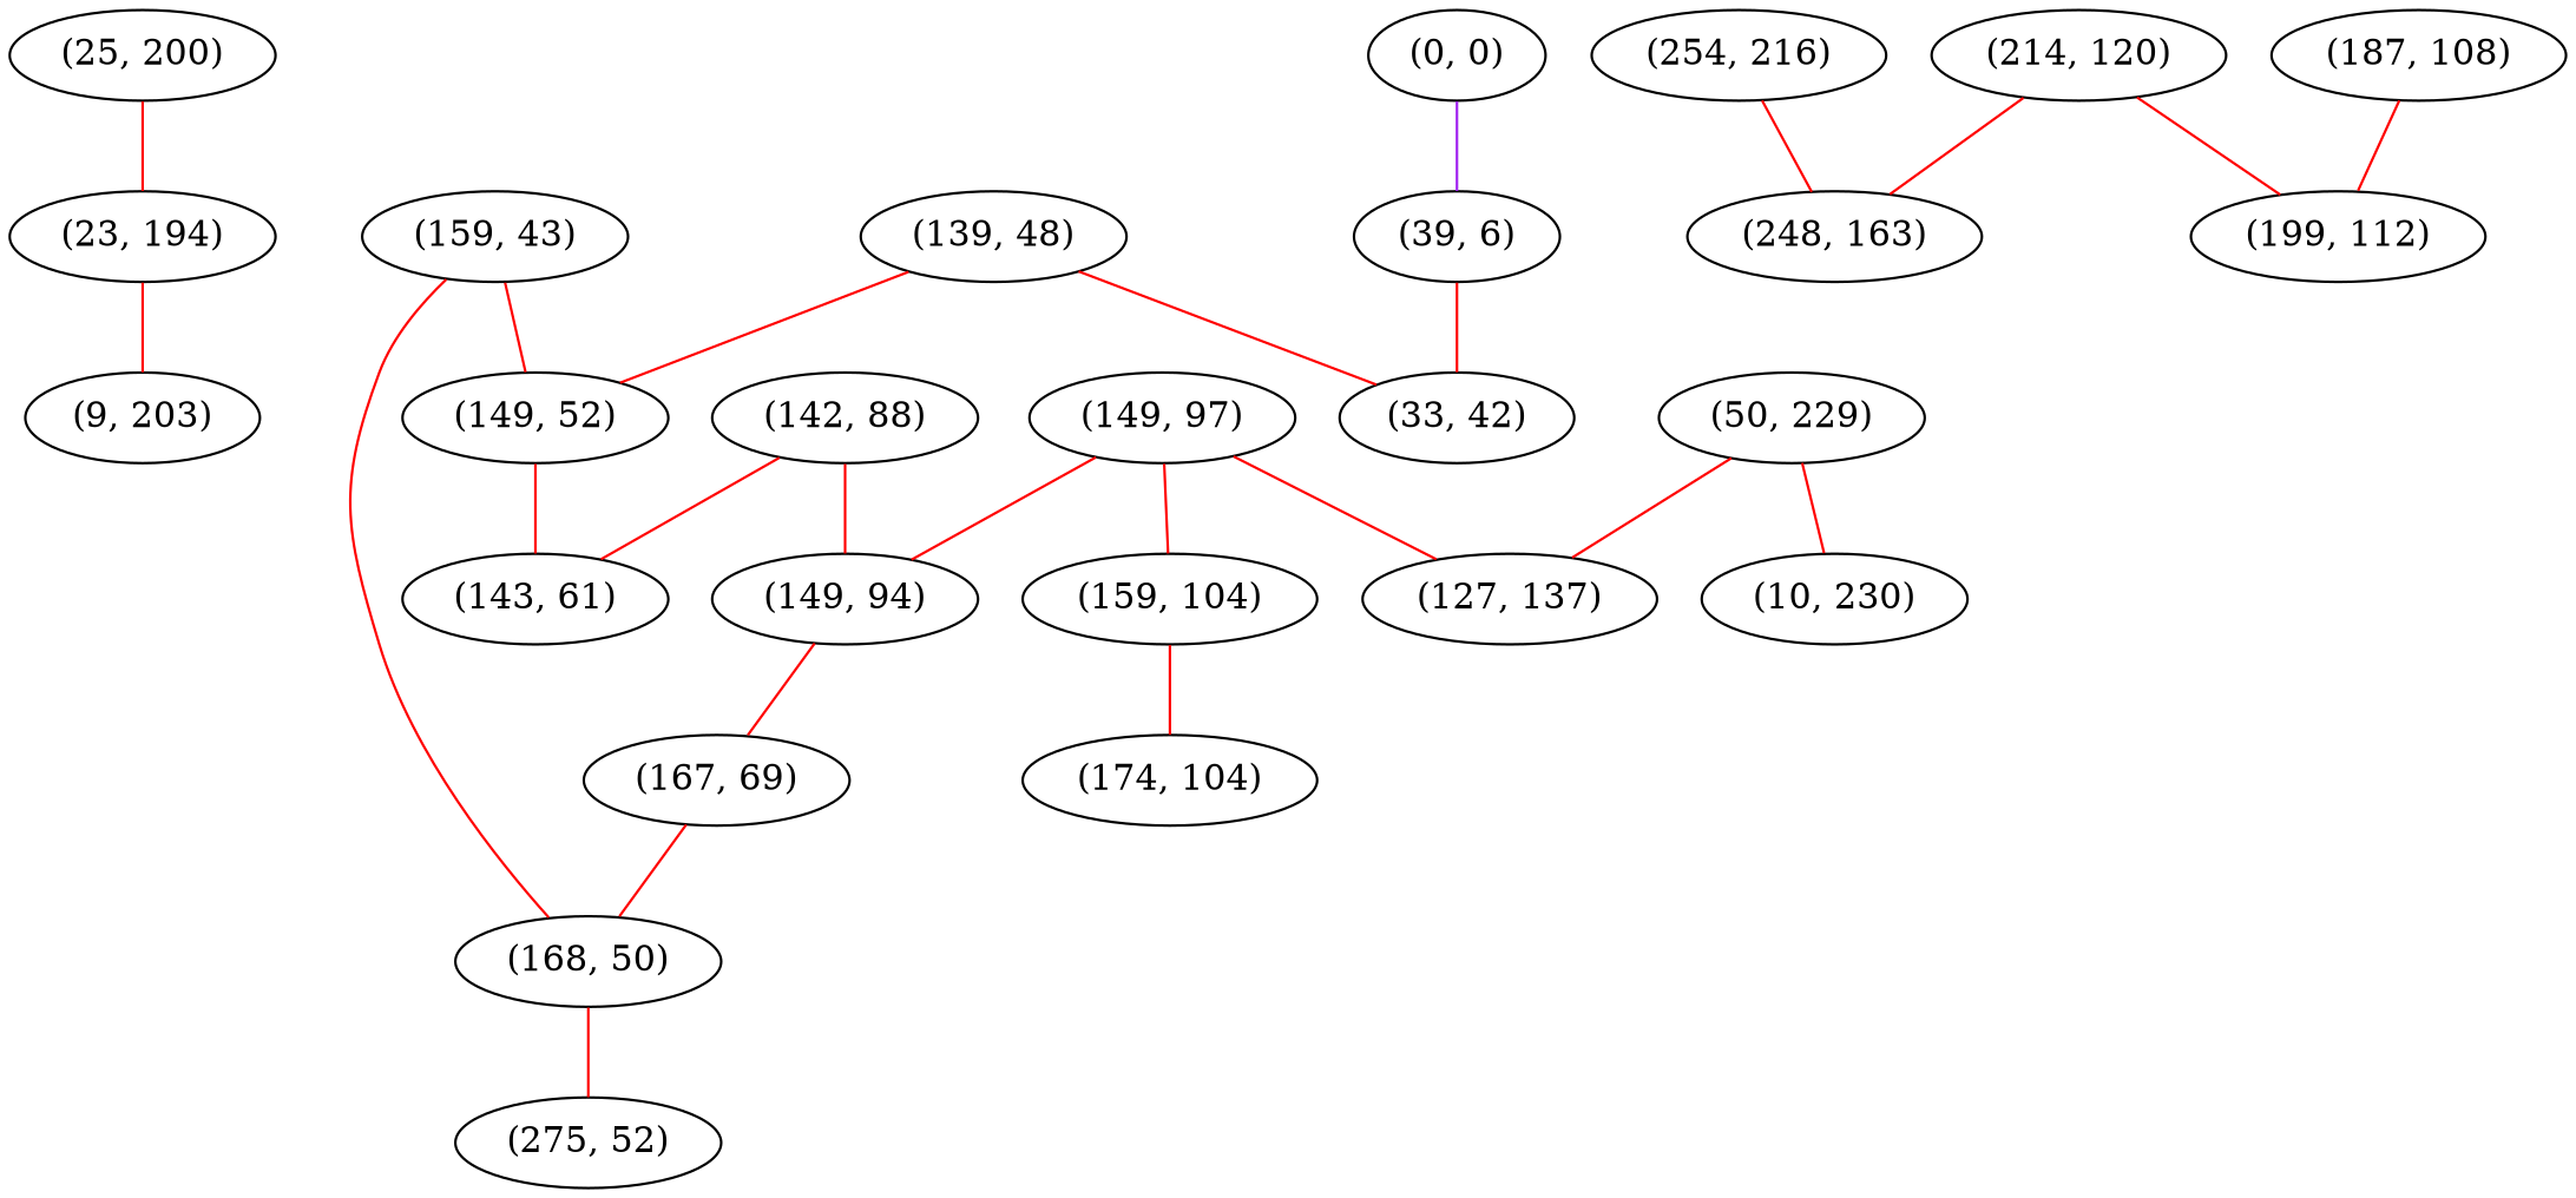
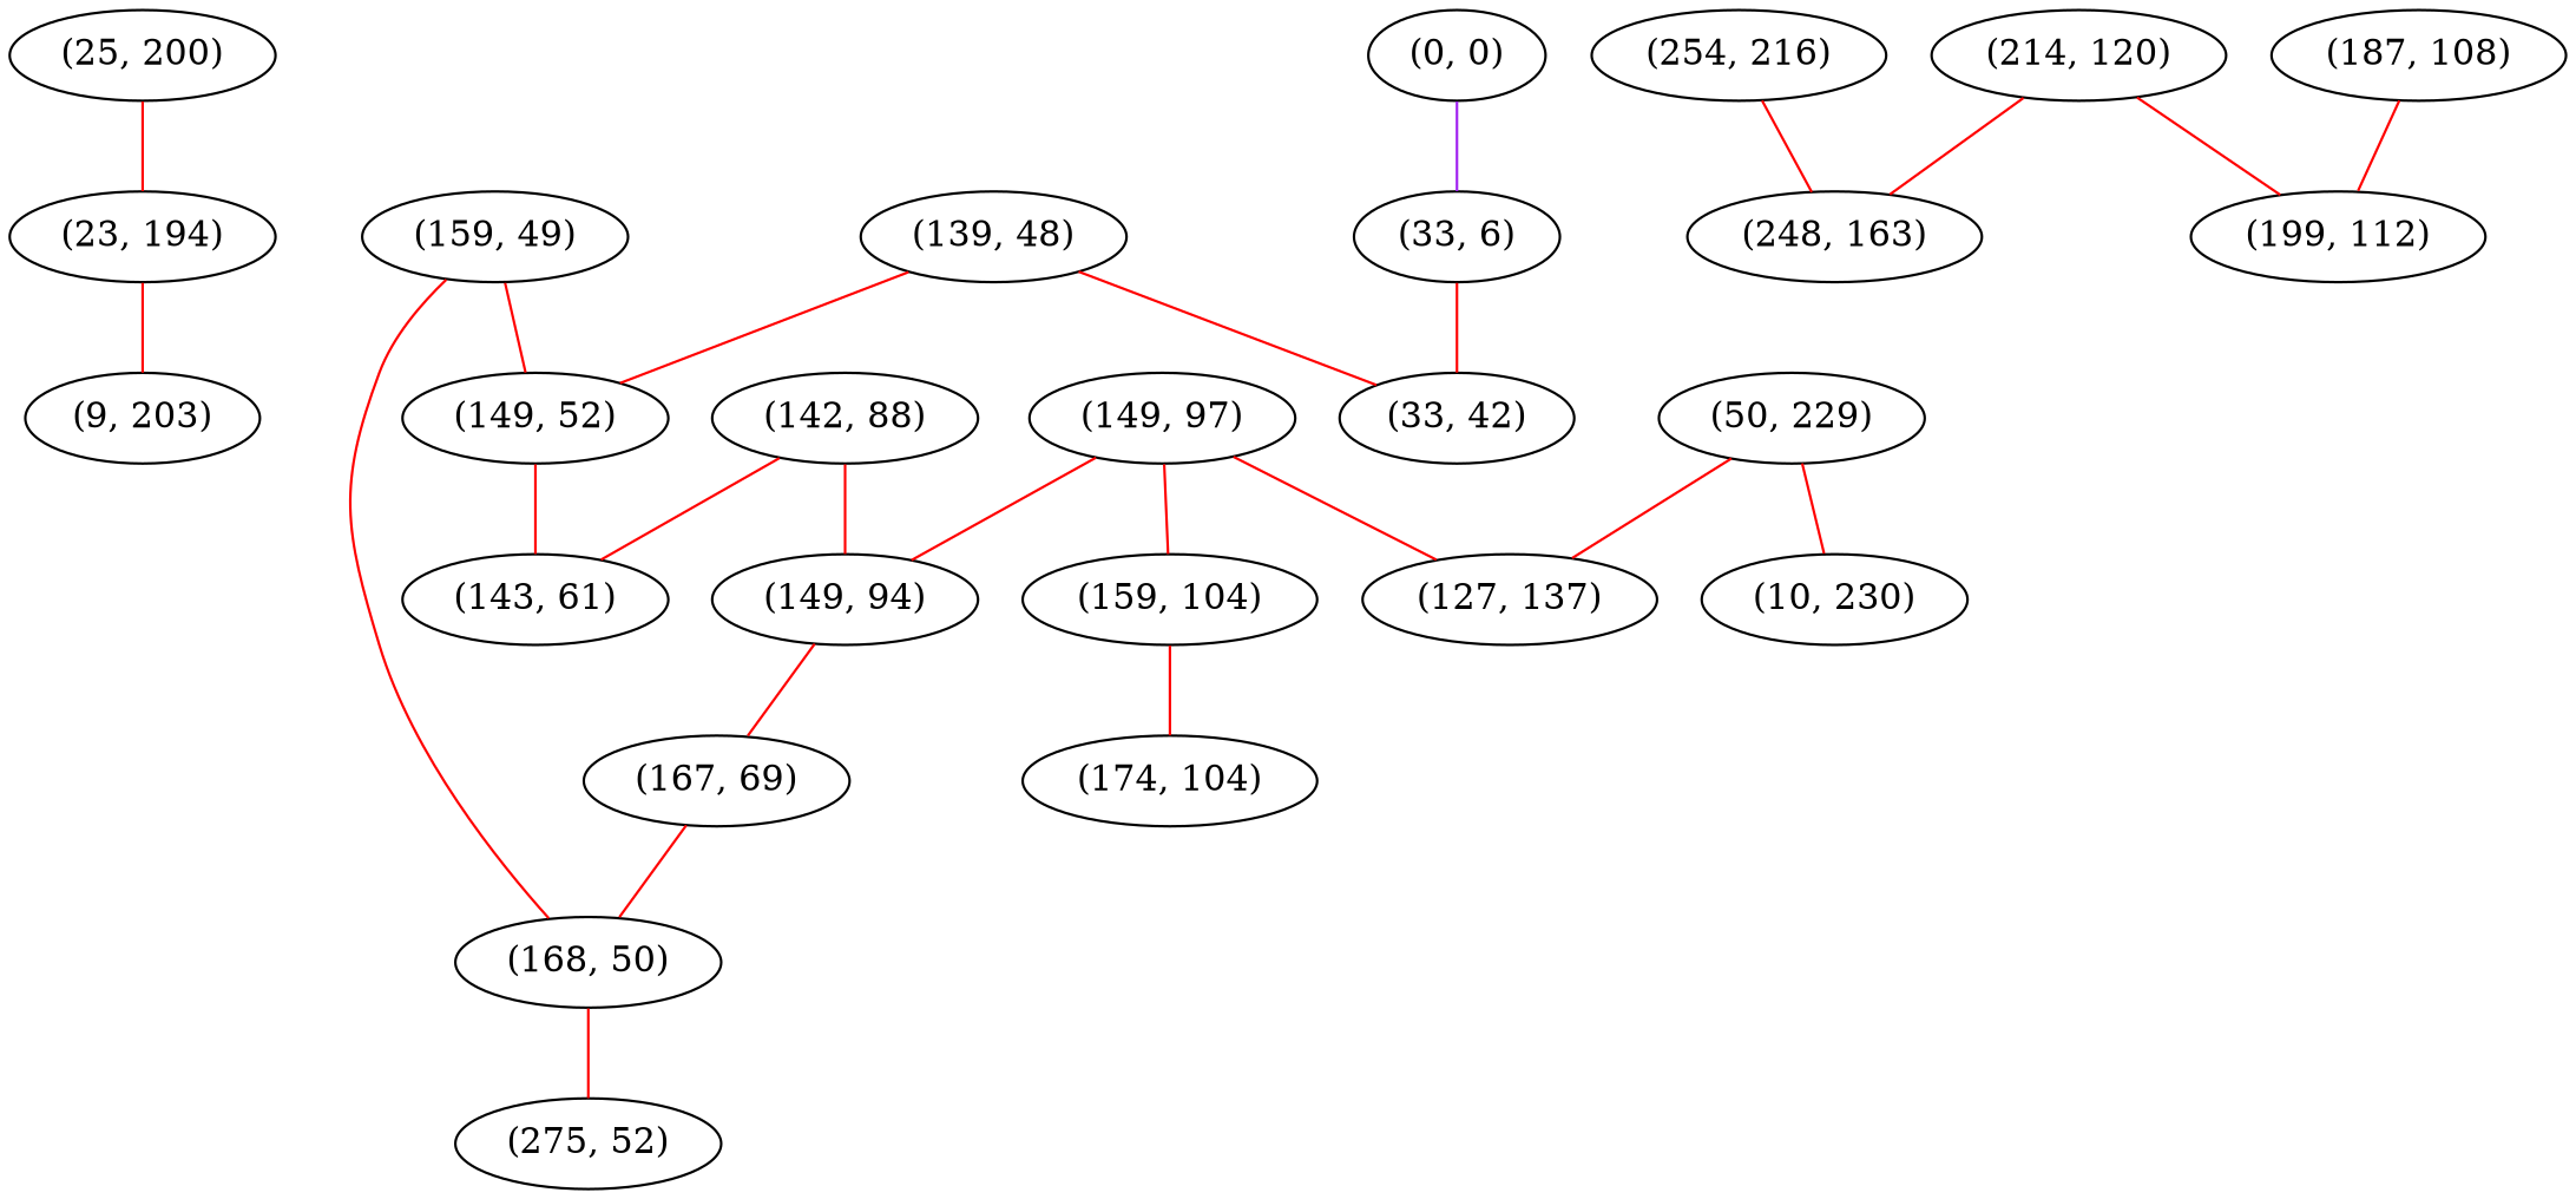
  graph {
    edge [color=red weight=1]
    n1 [label="(25, 200)"]
    "(23, 194)"
    "(9, 203)"
    "(149, 97)"
    "(149, 94)"
    "(159, 104)"
    "(127, 137)"
    "(167, 69)"
    "(174, 104)"
    "(142, 88)"
    "(143, 61)"
    n12 [label="(168, 50)"]
    "(139, 48)"
    "(149, 52)"
    "(33, 42)"
    "(50, 229)"
    "(10, 230)"
-   "(159, 49)" [label="(159, 43)"]
+   "(159, 49)"
    "(275, 52)"
    "(0, 0)"
-   "(39, 6)"
+   "(39, 6)" [label="(33, 6)"]
    "(254, 216)"
    "(248, 163)"
    "(214, 120)"
    "(199, 112)"
    "(187, 108)"
    n1 -- "(23, 194)"
    "(23, 194)" -- "(9, 203)"
    "(149, 97)" -- "(149, 94)"
    "(149, 97)" -- "(159, 104)"
    "(149, 97)" -- "(127, 137)"
    "(149, 94)" -- "(167, 69)"
    "(159, 104)" -- "(174, 104)"
    "(167, 69)" -- n12
    "(142, 88)" -- "(149, 94)"
    "(142, 88)" -- "(143, 61)"
    n12 -- "(275, 52)"
    "(139, 48)" -- "(149, 52)"
    "(139, 48)" -- "(33, 42)"
    "(149, 52)" -- "(143, 61)"
    "(50, 229)" -- "(127, 137)"
    "(50, 229)" -- "(10, 230)"
    "(159, 49)" -- n12
    "(159, 49)" -- "(149, 52)"
    "(0, 0)" -- "(39, 6)" [color=purple weight=4]
    "(39, 6)" -- "(33, 42)"
    "(254, 216)" -- "(248, 163)"
    "(214, 120)" -- "(248, 163)"
    "(214, 120)" -- "(199, 112)"
    "(187, 108)" -- "(199, 112)"
  }
